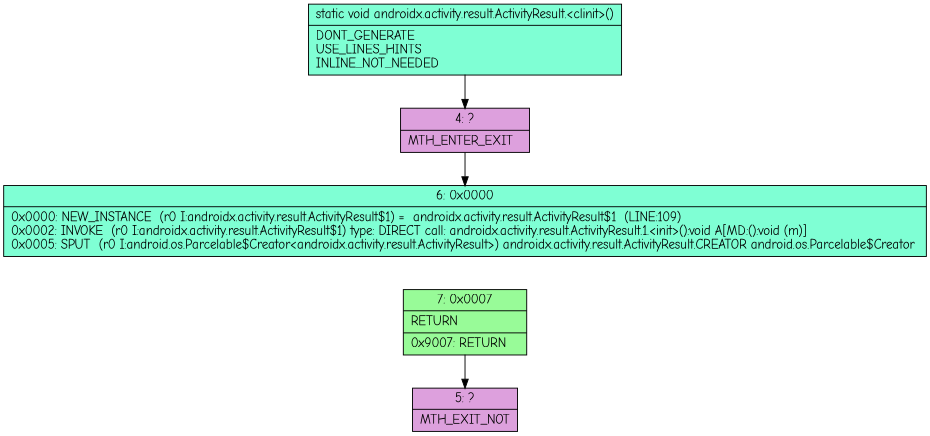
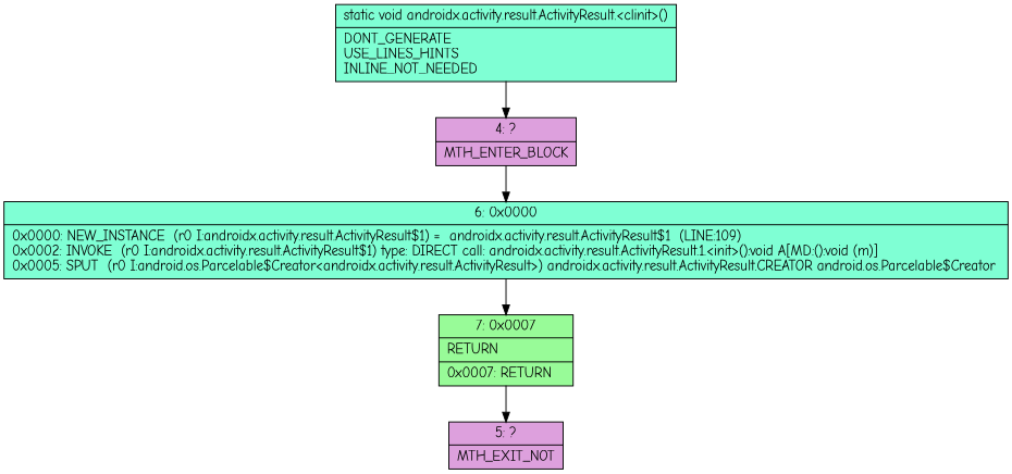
  digraph {
    fontname="Comic Neue"
    node [fillcolor=plum fontname="Comic Neue" shape=record style=filled]
    edge [fontname="Comic Neue"]
-   n1 [label="{4\:\ ?|MTH_ENTER_EXIT\l}"]
+   n1 [label="{4\:\ ?|MTH_ENTER_BLOCK\l}"]
    n2 [fillcolor=aquamarine label="{6\:\ 0x0000|0x0000: NEW_INSTANCE  (r0 I:androidx.activity.result.ActivityResult$1) =  androidx.activity.result.ActivityResult$1  (LINE:109)\l0x0002: INVOKE  (r0 I:androidx.activity.result.ActivityResult$1) type: DIRECT call: androidx.activity.result.ActivityResult.1.\<init\>():void A[MD:():void (m)]\l0x0005: SPUT  (r0 I:android.os.Parcelable$Creator\<androidx.activity.result.ActivityResult\>) androidx.activity.result.ActivityResult.CREATOR android.os.Parcelable$Creator \l}"]
-   n3 [fillcolor=palegreen label="{7\:\ 0x0007|RETURN\l|0x9007: RETURN   \l}"]
+   n3 [fillcolor=palegreen label="{7\:\ 0x0007|RETURN\l|0x0007: RETURN   \l}"]
    n4 [label="{5\:\ ?|MTH_EXIT_NOT\l}"]
    n5 [fillcolor=aquamarine label="{static void androidx.activity.result.ActivityResult.\<clinit\>()  | DONT_GENERATE\lUSE_LINES_HINTS\lINLINE_NOT_NEEDED\l}"]
    n1 -> n2
+   n2 -> n3
    n3 -> n4
    n5 -> n1
  }
